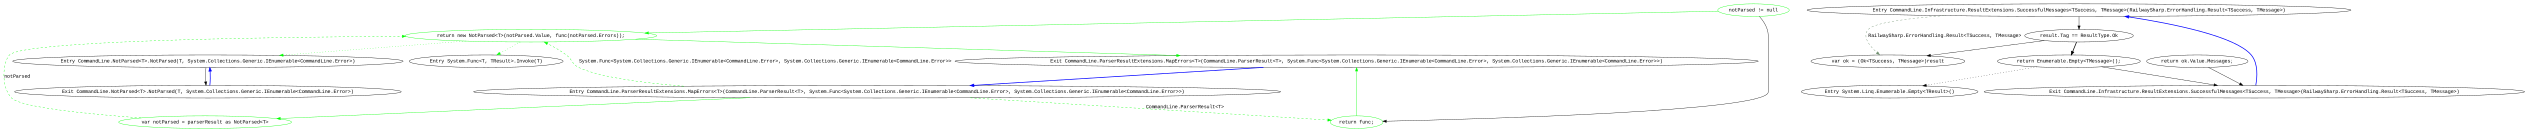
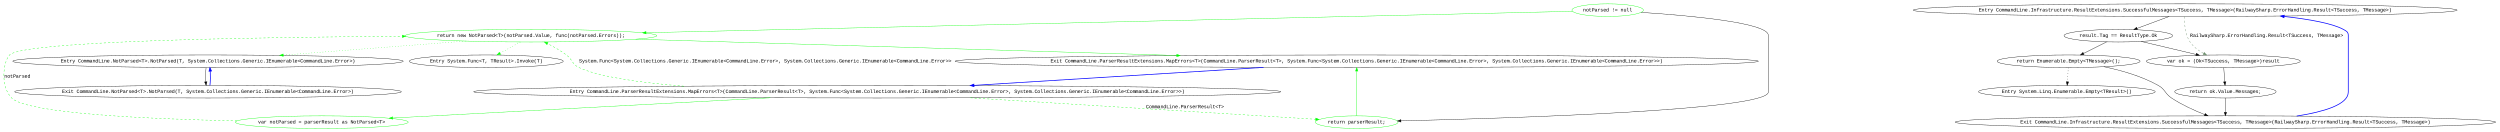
  digraph {
    fontname="Liberation Mono"
    node [cluster="CommandLine.ParserResultExtensions.MapErrors<T>(CommandLine.ParserResult<T>, System.Func<System.Collections.Generic.IEnumerable<CommandLine.Error>, System.Collections.Generic.IEnumerable<CommandLine.Error>>)" file="ParserResult.cs" fontname="Liberation Mono" span="142-142"]
    edge [fontname="Liberation Mono" style=solid color=green]
    n1 [cluster="CommandLine.NotParsed<T>.NotParsed(T, System.Collections.Generic.IEnumerable<CommandLine.Error>)" label="Entry CommandLine.NotParsed<T>.NotParsed(T, System.Collections.Generic.IEnumerable<CommandLine.Error>)"]
    n2 [cluster="CommandLine.NotParsed<T>.NotParsed(T, System.Collections.Generic.IEnumerable<CommandLine.Error>)" label="Exit CommandLine.NotParsed<T>.NotParsed(T, System.Collections.Generic.IEnumerable<CommandLine.Error>)"]
    n3 [cluster="System.Func<T, TResult>.Invoke(T)" label="Entry System.Func<T, TResult>.Invoke(T)" span="0-0"]
    n4 [label="Entry CommandLine.ParserResultExtensions.MapErrors<T>(CommandLine.ParserResult<T>, System.Func<System.Collections.Generic.IEnumerable<CommandLine.Error>, System.Collections.Generic.IEnumerable<CommandLine.Error>>)" span="199-199"]
    n5 [color=green community=0 label="var notParsed = parserResult as NotParsed<T>" span="203-203"]
    n6 [color=green community=0 label="return new NotParsed<T>(notParsed.Value, func(notParsed.Errors));" span="205-205"]
-   n7 [color=green community=0 label="return func;" span="206-206"]
+   n7 [color=green community=0 label="return parserResult;" span="206-206"]
    n8 [label="Exit CommandLine.ParserResultExtensions.MapErrors<T>(CommandLine.ParserResult<T>, System.Func<System.Collections.Generic.IEnumerable<CommandLine.Error>, System.Collections.Generic.IEnumerable<CommandLine.Error>>)" span="199-199"]
    n9 [color=green community=0 label="notParsed != null" span="204-204"]
    n10 [cluster="CommandLine.Infrastructure.ResultExtensions.SuccessfulMessages<TSuccess, TMessage>(RailwaySharp.ErrorHandling.Result<TSuccess, TMessage>)" file="ResultExtensions.cs" label="Entry CommandLine.Infrastructure.ResultExtensions.SuccessfulMessages<TSuccess, TMessage>(RailwaySharp.ErrorHandling.Result<TSuccess, TMessage>)" span="12-12"]
    n11 [cluster="CommandLine.Infrastructure.ResultExtensions.SuccessfulMessages<TSuccess, TMessage>(RailwaySharp.ErrorHandling.Result<TSuccess, TMessage>)" file="ResultExtensions.cs" label="result.Tag == ResultType.Ok" span="14-14"]
    n12 [cluster="CommandLine.Infrastructure.ResultExtensions.SuccessfulMessages<TSuccess, TMessage>(RailwaySharp.ErrorHandling.Result<TSuccess, TMessage>)" file="ResultExtensions.cs" label="var ok = (Ok<TSuccess, TMessage>)result" span="16-16"]
    n13 [cluster="CommandLine.Infrastructure.ResultExtensions.SuccessfulMessages<TSuccess, TMessage>(RailwaySharp.ErrorHandling.Result<TSuccess, TMessage>)" file="ResultExtensions.cs" label="return Enumerable.Empty<TMessage>();" span="19-19"]
    n14 [cluster="CommandLine.Infrastructure.ResultExtensions.SuccessfulMessages<TSuccess, TMessage>(RailwaySharp.ErrorHandling.Result<TSuccess, TMessage>)" file="ResultExtensions.cs" label="return ok.Value.Messages;" span="17-17"]
    n15 [cluster="CommandLine.Infrastructure.ResultExtensions.SuccessfulMessages<TSuccess, TMessage>(RailwaySharp.ErrorHandling.Result<TSuccess, TMessage>)" file="ResultExtensions.cs" label="Exit CommandLine.Infrastructure.ResultExtensions.SuccessfulMessages<TSuccess, TMessage>(RailwaySharp.ErrorHandling.Result<TSuccess, TMessage>)" span="12-12"]
    n16 [cluster="System.Linq.Enumerable.Empty<TResult>()" file="ResultExtensions.cs" label="Entry System.Linq.Enumerable.Empty<TResult>()" span="0-0"]
    n1 -> n2 [color=""]
    n2 -> n1 [color=blue style=bold]
    n4 -> n5
    n4 -> n6 [label="System.Func<System.Collections.Generic.IEnumerable<CommandLine.Error>, System.Collections.Generic.IEnumerable<CommandLine.Error>>" style=dashed]
    n4 -> n7 [label="CommandLine.ParserResult<T>" style=dashed]
    n5 -> n6 [label=notParsed style=dashed]
    n6 -> n1 [style=dotted]
    n6 -> n3 [style=dotted]
    n6 -> n8
    n7 -> n8
    n8 -> n4 [color=blue style=bold]
    n9 -> n6
    n9 -> n7 [color=black]
    n10 -> n11 [color=""]
    n10 -> n12 [color=darkseagreen4 label="RailwaySharp.ErrorHandling.Result<TSuccess, TMessage>" style=dashed]
    n11 -> n12 [color=""]
-   n11 -> n13 [style=bold color=""]
+   n11 -> n13 [color=""]
+   n12 -> n14 [color=""]
    n13 -> n15 [color=""]
    n13 -> n16 [style=dotted color=""]
    n14 -> n15 [color=""]
    n15 -> n10 [color=blue style=bold]
  }
